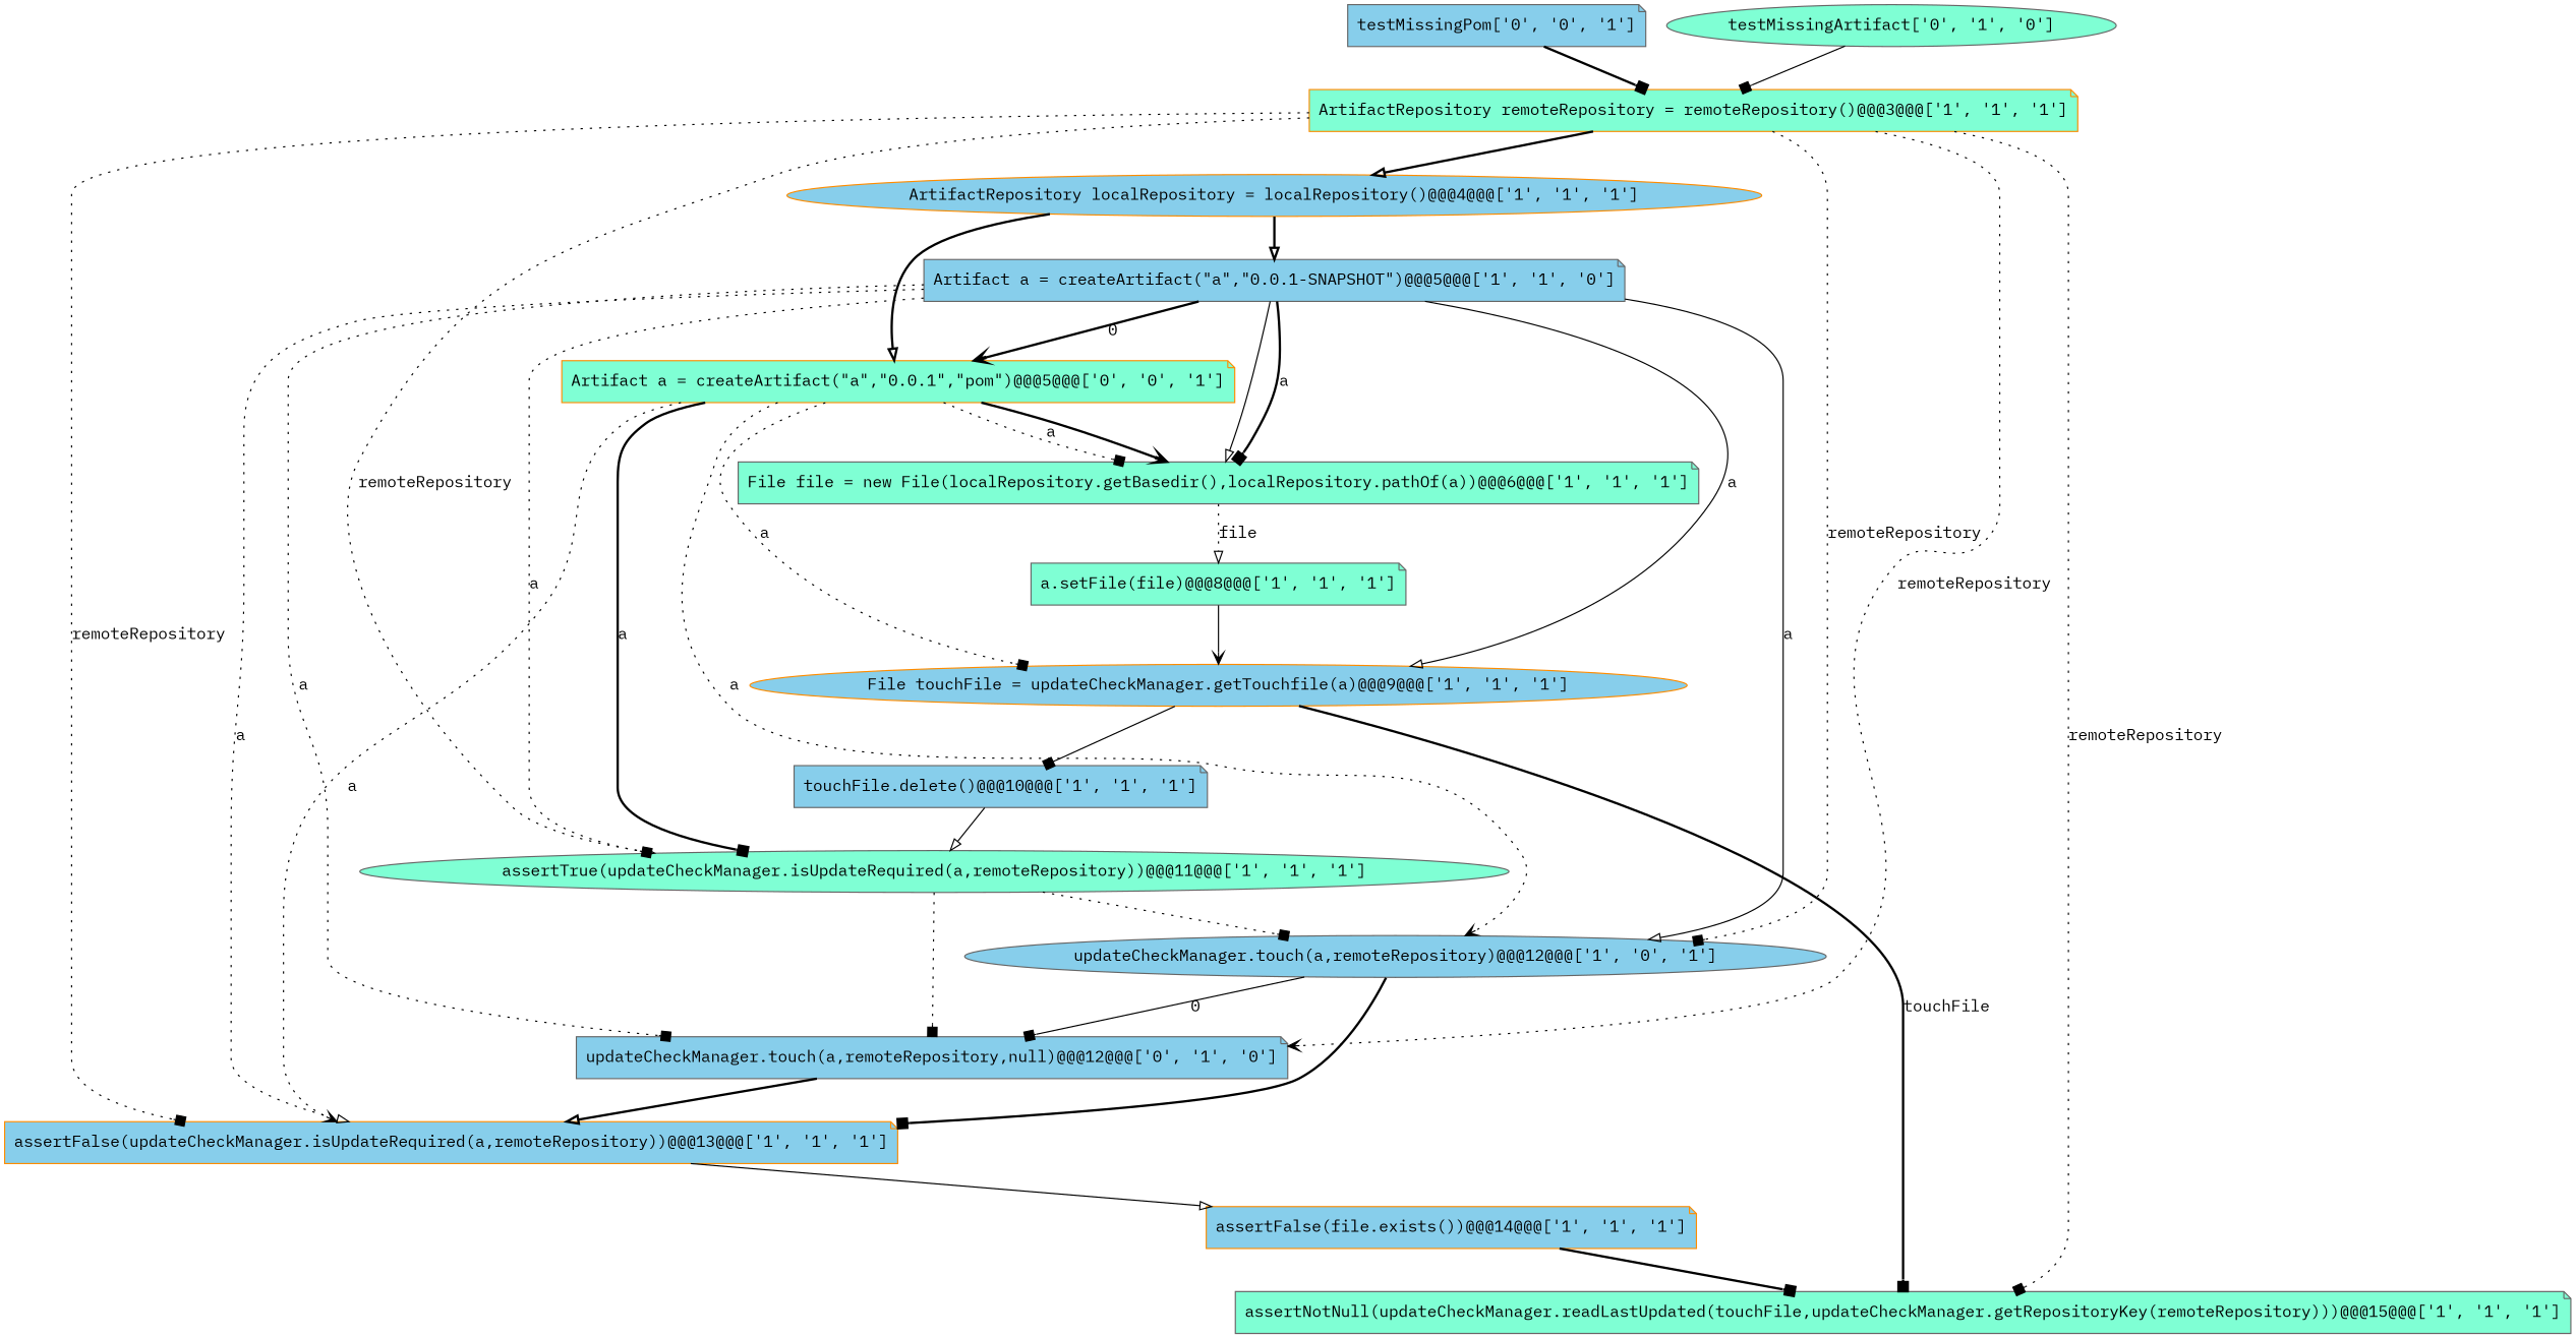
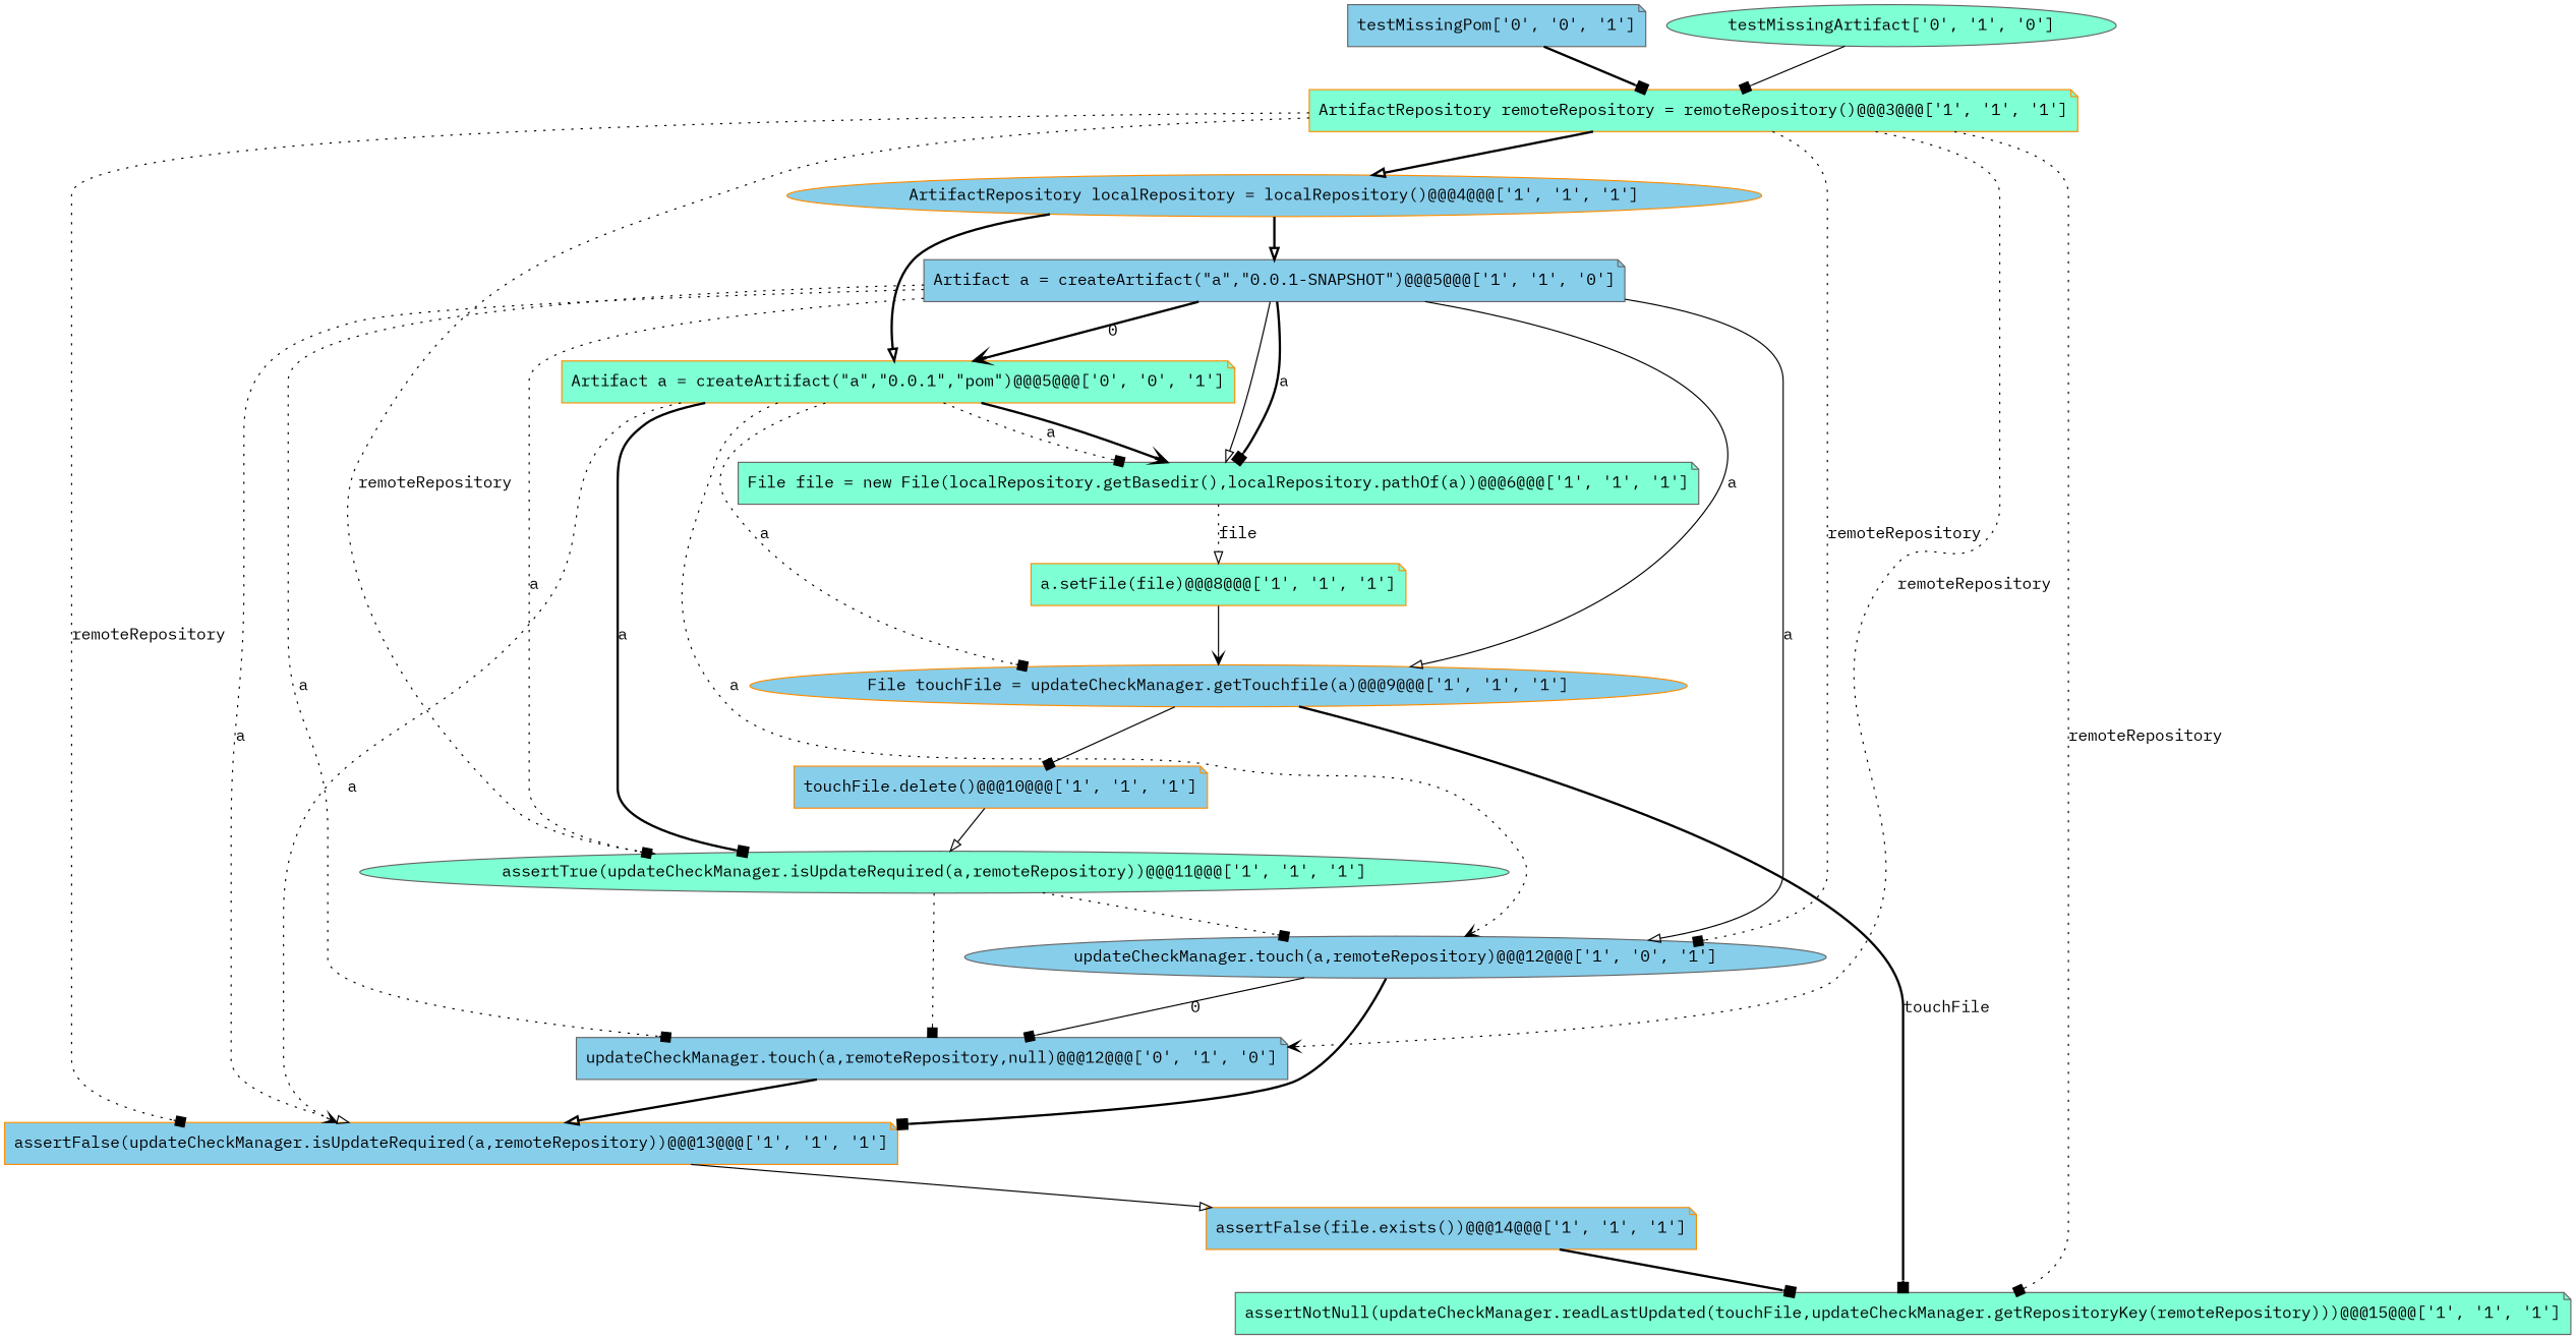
  digraph {
    fontname="IBM Plex Mono"
    node [color=darkorange fillcolor=skyblue fontname="IBM Plex Mono" shape=note style=filled]
    edge [arrowhead=box fontname="IBM Plex Mono" style=dotted]
-   n1 [color=gray40 fillcolor=aquamarine label="a.setFile(file)@@@8@@@['1', '1', '1']"]
+   n1 [fillcolor=aquamarine label="a.setFile(file)@@@8@@@['1', '1', '1']"]
    n2 [label="File touchFile = updateCheckManager.getTouchfile(a)@@@9@@@['1', '1', '1']" shape=ellipse]
-   n3 [color=gray40 label="touchFile.delete()@@@10@@@['1', '1', '1']"]
+   n3 [label="touchFile.delete()@@@10@@@['1', '1', '1']"]
    n4 [color=gray40 fillcolor=aquamarine label="assertNotNull(updateCheckManager.readLastUpdated(touchFile,updateCheckManager.getRepositoryKey(remoteRepository)))@@@15@@@['1', '1', '1']"]
    n5 [color=gray40 label="updateCheckManager.touch(a,remoteRepository)@@@12@@@['1', '0', '1']" shape=ellipse]
    n6 [color=gray40 label="updateCheckManager.touch(a,remoteRepository,null)@@@12@@@['0', '1', '0']"]
    n7 [label="assertFalse(updateCheckManager.isUpdateRequired(a,remoteRepository))@@@13@@@['1', '1', '1']"]
    n8 [label="assertFalse(file.exists())@@@14@@@['1', '1', '1']"]
    n9 [color=gray40 label="testMissingPom['0', '0', '1']"]
    n10 [fillcolor=aquamarine label="ArtifactRepository remoteRepository = remoteRepository()@@@3@@@['1', '1', '1']"]
    n11 [color=gray40 fillcolor=aquamarine label="assertTrue(updateCheckManager.isUpdateRequired(a,remoteRepository))@@@11@@@['1', '1', '1']" shape=ellipse]
    n12 [label="ArtifactRepository localRepository = localRepository()@@@4@@@['1', '1', '1']" shape=ellipse]
    n13 [color=gray40 fillcolor=aquamarine label="testMissingArtifact['0', '1', '0']" shape=ellipse]
    n14 [color=gray40 fillcolor=aquamarine label="File file = new File(localRepository.getBasedir(),localRepository.pathOf(a))@@@6@@@['1', '1', '1']"]
    n15 [color=gray40 label="Artifact a = createArtifact(\"a\",\"0.0.1-SNAPSHOT\")@@@5@@@['1', '1', '0']"]
    n16 [fillcolor=aquamarine label="Artifact a = createArtifact(\"a\",\"0.0.1\",\"pom\")@@@5@@@['0', '0', '1']"]
    n1 -> n2 [arrowhead=vee style=solid]
    n2 -> n3 [style=solid]
    n2 -> n4 [label=touchFile style=bold]
    n3 -> n11 [arrowhead=onormal style=solid]
    n5 -> n6 [label=0 style=solid]
    n5 -> n7 [style=bold]
    n6 -> n7 [arrowhead=onormal style=bold]
    n7 -> n8 [arrowhead=onormal style=solid]
    n8 -> n4 [style=bold]
    n9 -> n10 [style=bold]
    n10 -> n4 [label=remoteRepository]
    n10 -> n5 [label=remoteRepository]
    n10 -> n6 [arrowhead=vee label=remoteRepository]
    n10 -> n7 [label=remoteRepository]
    n10 -> n11 [arrowhead=onormal label=remoteRepository]
    n10 -> n12 [arrowhead=onormal style=bold]
    n11 -> n5
    n11 -> n6
    n12 -> n15 [arrowhead=onormal style=bold]
    n12 -> n16 [arrowhead=onormal style=bold]
    n13 -> n10 [style=solid]
    n14 -> n1 [arrowhead=onormal label=file]
    n15 -> n2 [arrowhead=onormal label=a style=solid]
    n15 -> n5 [arrowhead=onormal label=a style=solid]
    n15 -> n6 [label=a]
    n15 -> n7 [arrowhead=onormal label=a]
    n15 -> n11 [label=a]
    n15 -> n14 [arrowhead=onormal style=solid]
    n15 -> n14 [label=a style=bold]
    n15 -> n16 [arrowhead=vee label=0 style=bold]
    n16 -> n2 [label=a]
    n16 -> n5 [arrowhead=vee label=a]
    n16 -> n7 [arrowhead=vee label=a]
    n16 -> n11 [label=a style=bold]
    n16 -> n14 [label=a]
    n16 -> n14 [arrowhead=vee style=bold]
  }
